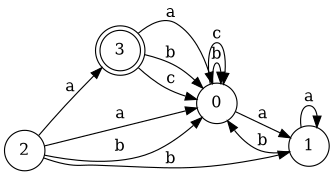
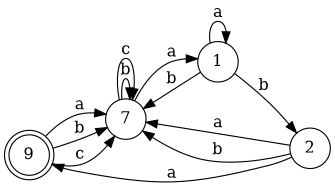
  digraph {
    rankdir=LR
    node [shape=circle]
    edge [weigth=0.6]
-   3 [shape=doublecircle]
-   0
+   3 [shape=doublecircle label=9]
+   0 [label=7]
    1
    2
    3 -> 0 [label=a]
    3 -> 0 [label=b]
    3 -> 0 [label=c]
    0 -> 0 [label=b]
    0 -> 0 [label=c]
    0 -> 1 [label=a]
    1 -> 0 [label=b]
    1 -> 1 [label=a]
-   2 -> 1 [label=b]
+   1 -> 2 [label=b]
    2 -> 3 [label=a]
    2 -> 0 [label=a]
    2 -> 0 [label=b]
  }
